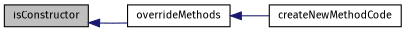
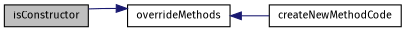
  digraph {
    fontname="Fira Sans"
    rankdir=LR
    node [color=black fillcolor=white fontname="Fira Sans" fontsize=10 shape=record style=filled]
    edge [color=midnightblue dir=back fontname="Fira Sans" fontsize=10 labelfontname=Helvetica labelfontsize=10 style=solid]
    n1 [fillcolor=grey75 fontcolor=black height=0.2 label=isConstructor width=0.4]
    n2 [height=0.2 label=overrideMethods width=0.4]
    n3 [height=0.2 label=createNewMethodCode width=0.4]
-   n1 -> n2
+   n2 -> n1
    n2 -> n3
  }
